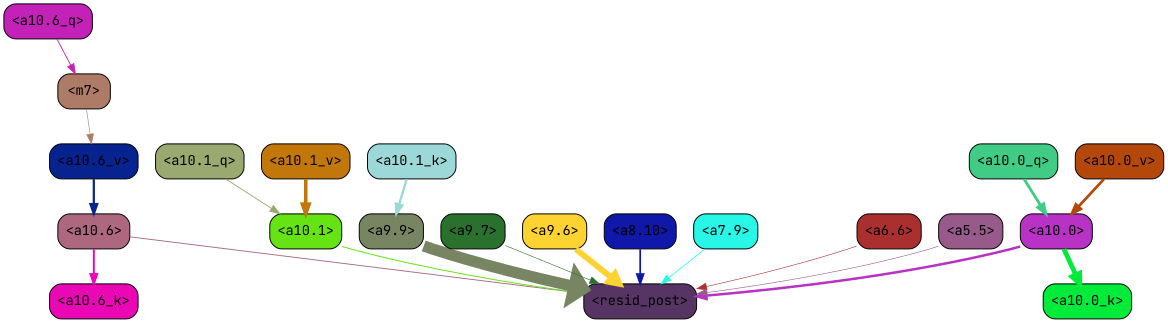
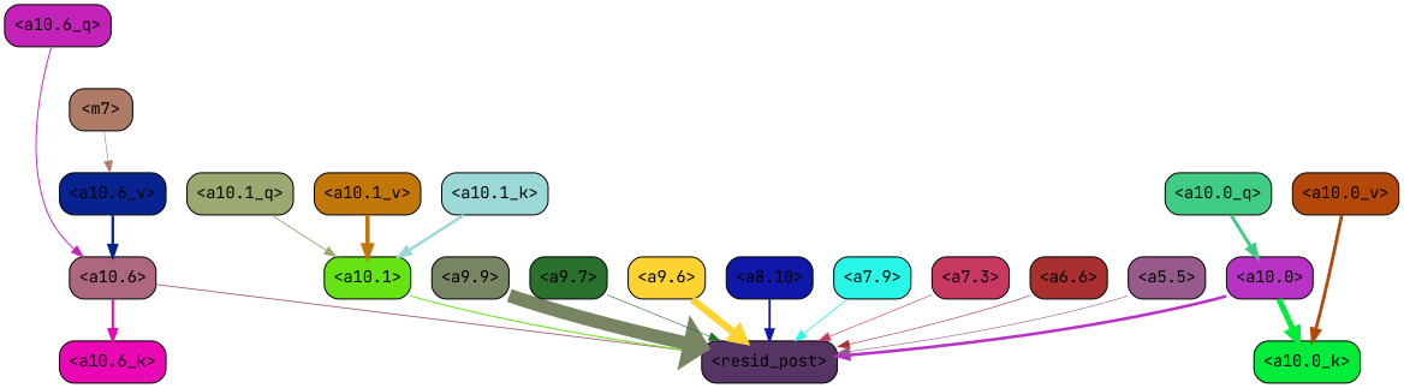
  strict digraph {
    fontname="JetBrains Mono"
    splines=true
    node [color=black fontname="JetBrains Mono" shape=box style="filled, rounded"]
    edge [fontname="JetBrains Mono" penwidth=0.6]
    "<a10.6>" [fillcolor="#ad677f"]
    "<resid_post>" [fillcolor="#563564"]
    "<a10.6_k>" [fillcolor="#e908b3"]
    "<a10.1>" [fillcolor="#65e313"]
    "<a10.0>" [fillcolor="#b833c5"]
    "<a10.0_k>" [fillcolor="#01eb3b"]
    "<a9.9>" [fillcolor="#778563"]
    "<a9.7>" [fillcolor="#29712d"]
    "<a9.6>" [fillcolor="#fdd332"]
    "<a8.10>" [fillcolor="#1018aa"]
    "<a7.9>" [fillcolor="#28f7e7"]
+   "<a7.3>" [fillcolor="#c83961"]
    "<a6.6>" [fillcolor="#aa2f2f"]
    "<a5.5>" [fillcolor="#985a8b"]
    "<a10.6_q>" [fillcolor="#c421b9"]
    "<a10.1_q>" [fillcolor="#99a96f"]
    "<a10.0_q>" [fillcolor="#41cc86"]
    "<a10.1_k>" [fillcolor="#9dd8d8"]
    "<a10.6_v>" [fillcolor="#072390"]
    "<a10.1_v>" [fillcolor="#c2770a"]
    "<a10.0_v>" [fillcolor="#b4480a"]
    "<m7>" [fillcolor="#ae7b67"]
    "<a10.6>" -> "<resid_post>" [color="#ad677f" penwidth=0.9498605728149414]
    "<a10.6>" -> "<a10.6_k>" [color="#e908b3" penwidth=2.0319366455078125]
    "<a10.1>" -> "<resid_post>" [color="#65e313" penwidth=1.0084514617919922]
    "<a10.0>" -> "<resid_post>" [color="#b833c5" penwidth=2.5814952850341797]
    "<a10.0>" -> "<a10.0_k>" [color="#01eb3b" penwidth=4.9319305419921875]
    "<a9.9>" -> "<resid_post>" [color="#778563" penwidth=11.610888481140137]
    "<a9.7>" -> "<resid_post>" [color="#29712d"]
    "<a9.6>" -> "<resid_post>" [color="#fdd332" penwidth=6.121421813964844]
    "<a8.10>" -> "<resid_post>" [color="#1018aa" penwidth=1.7841739654541016]
    "<a7.9>" -> "<resid_post>" [color="#28f7e7" penwidth=0.8109169006347656]
+   "<a7.3>" -> "<resid_post>" [color="#c83961"]
    "<a6.6>" -> "<resid_post>" [color="#aa2f2f"]
    "<a5.5>" -> "<resid_post>" [color="#985a8b"]
-   "<a10.6_q>" -> "<m7>" [color="#c421b9" penwidth=0.9244728088378906]
+   "<a10.6_q>" -> "<a10.6>" [color="#c421b9" penwidth=0.9244728088378906]
    "<a10.1_q>" -> "<a10.1>" [color="#99a96f" penwidth=0.9268798828125]
    "<a10.0_q>" -> "<a10.0>" [color="#41cc86" penwidth=2.905670166015625]
-   "<a10.1_k>" -> "<a9.9>" [color="#9dd8d8" penwidth=2.4037628173828125]
+   "<a10.1_k>" -> "<a10.1>" [color="#9dd8d8" penwidth=2.4037628173828125]
    "<a10.6_v>" -> "<a10.6>" [color="#072390" penwidth=2.290935516357422]
    "<a10.1_v>" -> "<a10.1>" [color="#c2770a" penwidth=3.6398468017578125]
-   "<a10.0_v>" -> "<a10.0>" [color="#b4480a" penwidth=2.7666168212890625]
+   "<a10.0_v>" -> "<a10.0_k>" [color="#b4480a" penwidth=2.7666168212890625]
    "<m7>" -> "<a10.6_v>" [color="#ae7b67"]
  }
